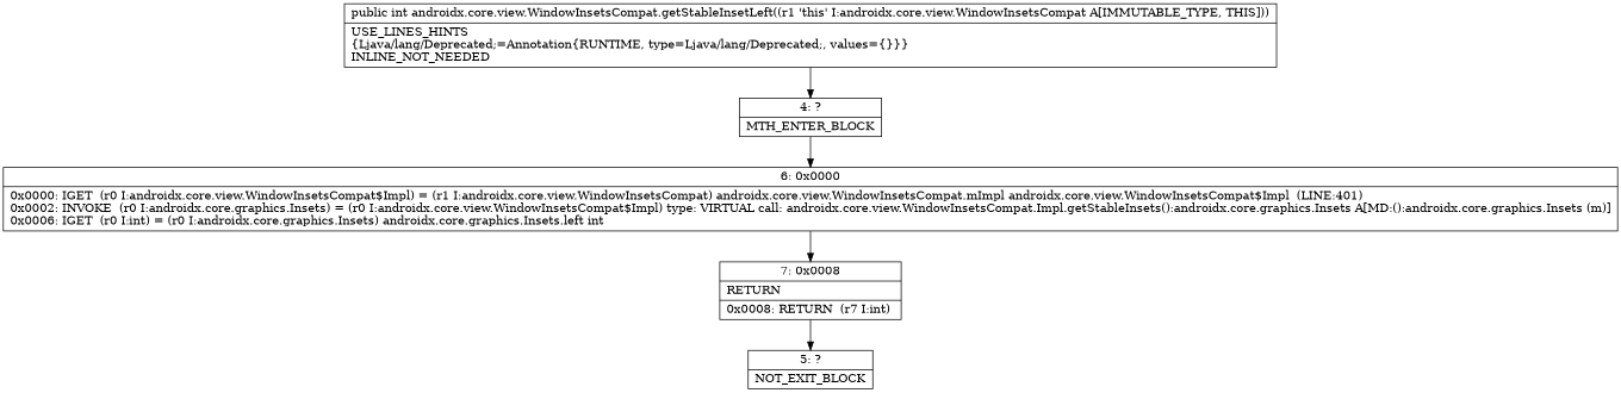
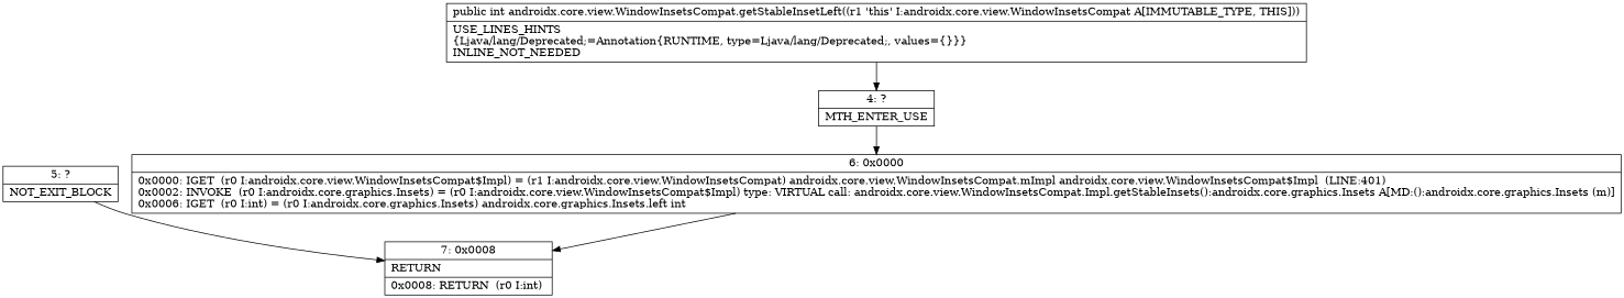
  digraph {
    node [shape=record]
-   n1 [label="{4\:\ ?|MTH_ENTER_BLOCK\l}"]
+   n1 [label="{4\:\ ?|MTH_ENTER_USE\l}"]
    n2 [label="{6\:\ 0x0000|0x0000: IGET  (r0 I:androidx.core.view.WindowInsetsCompat$Impl) = (r1 I:androidx.core.view.WindowInsetsCompat) androidx.core.view.WindowInsetsCompat.mImpl androidx.core.view.WindowInsetsCompat$Impl  (LINE:401)\l0x0002: INVOKE  (r0 I:androidx.core.graphics.Insets) = (r0 I:androidx.core.view.WindowInsetsCompat$Impl) type: VIRTUAL call: androidx.core.view.WindowInsetsCompat.Impl.getStableInsets():androidx.core.graphics.Insets A[MD:():androidx.core.graphics.Insets (m)]\l0x0006: IGET  (r0 I:int) = (r0 I:androidx.core.graphics.Insets) androidx.core.graphics.Insets.left int \l}"]
-   n3 [label="{7\:\ 0x0008|RETURN\l|0x0008: RETURN  (r7 I:int) \l}"]
+   n3 [label="{7\:\ 0x0008|RETURN\l|0x0008: RETURN  (r0 I:int) \l}"]
    n4 [label="{5\:\ ?|NOT_EXIT_BLOCK\l}"]
    n5 [label="{public int androidx.core.view.WindowInsetsCompat.getStableInsetLeft((r1 'this' I:androidx.core.view.WindowInsetsCompat A[IMMUTABLE_TYPE, THIS]))  | USE_LINES_HINTS\l\{Ljava\/lang\/Deprecated;=Annotation\{RUNTIME, type=Ljava\/lang\/Deprecated;, values=\{\}\}\}\lINLINE_NOT_NEEDED\l}"]
    n1 -> n2
    n2 -> n3
-   n3 -> n4
+   n4 -> n3
    n5 -> n1
  }
